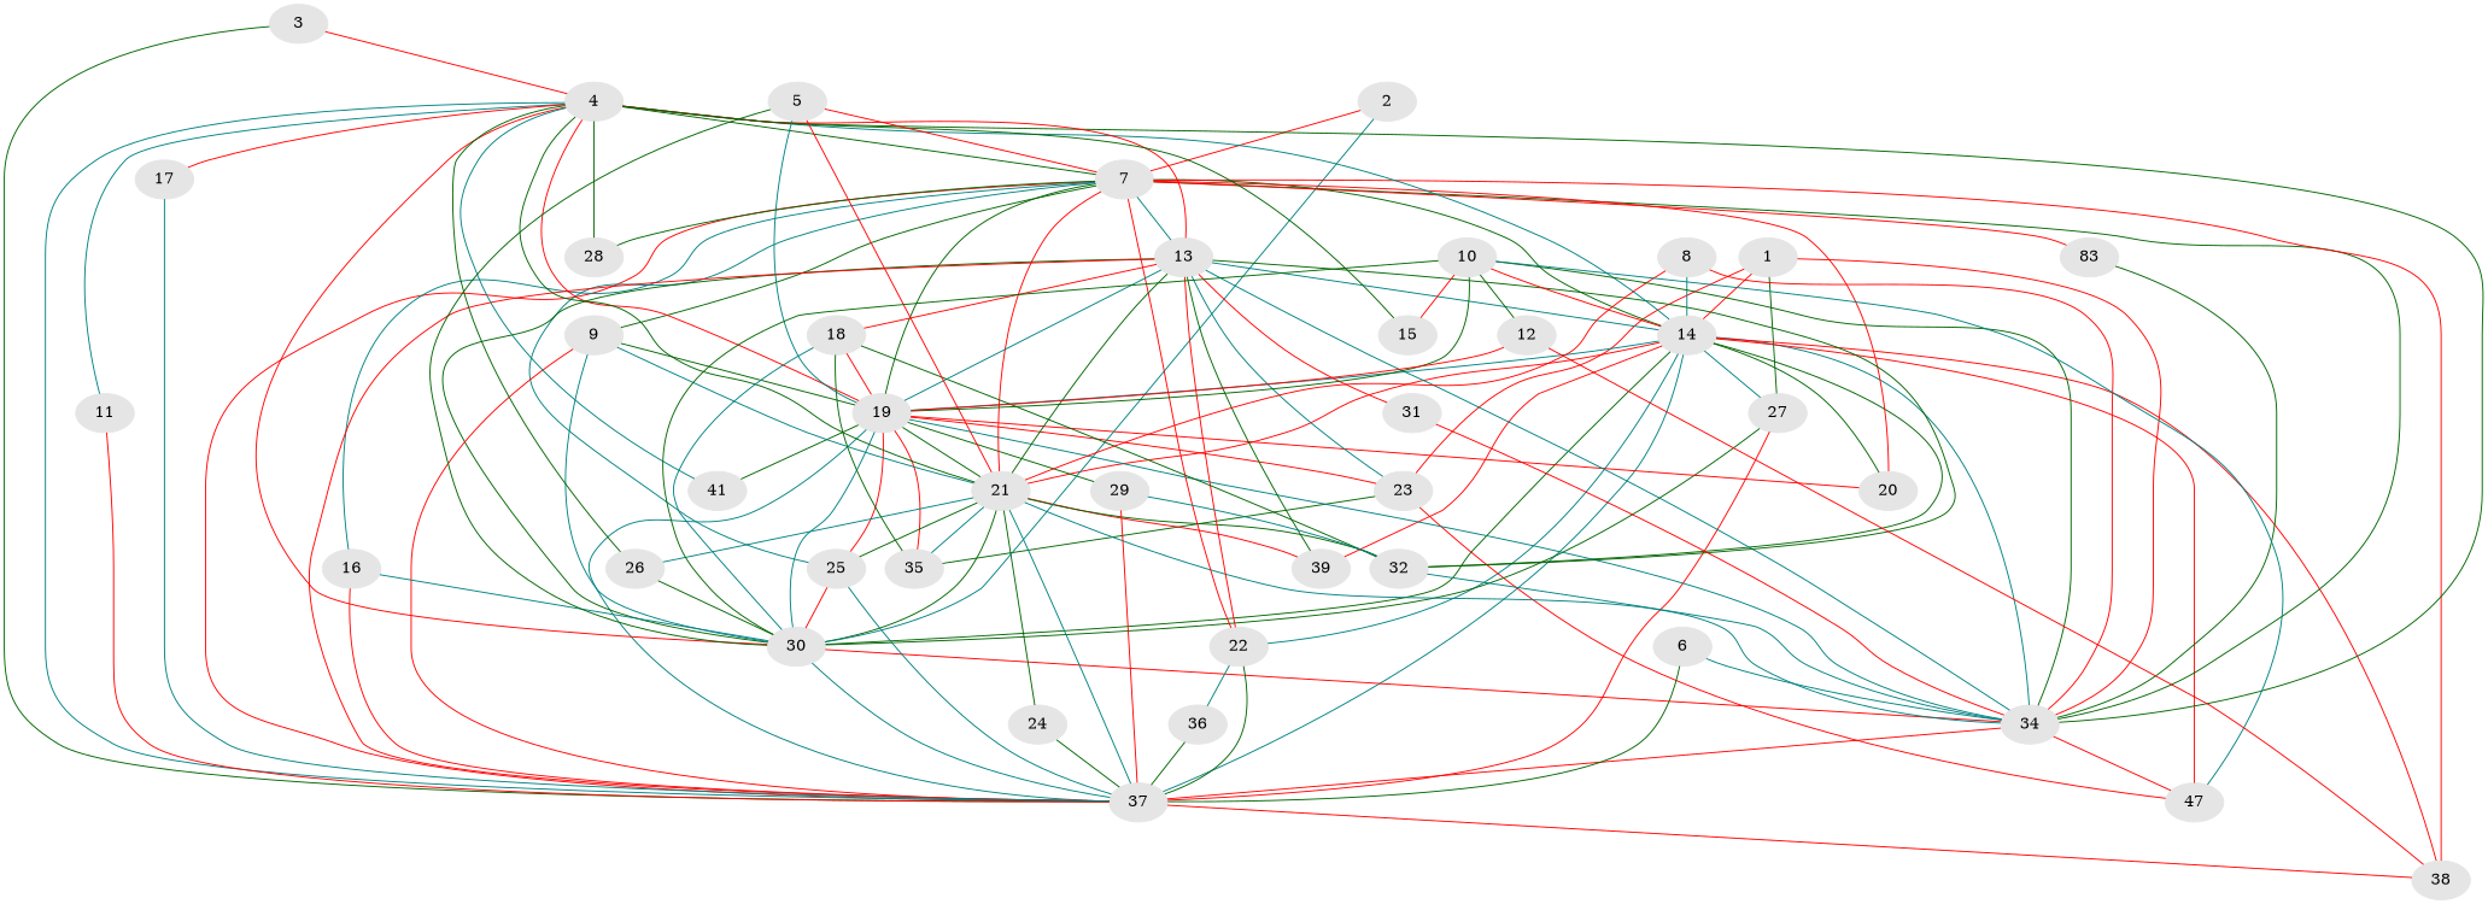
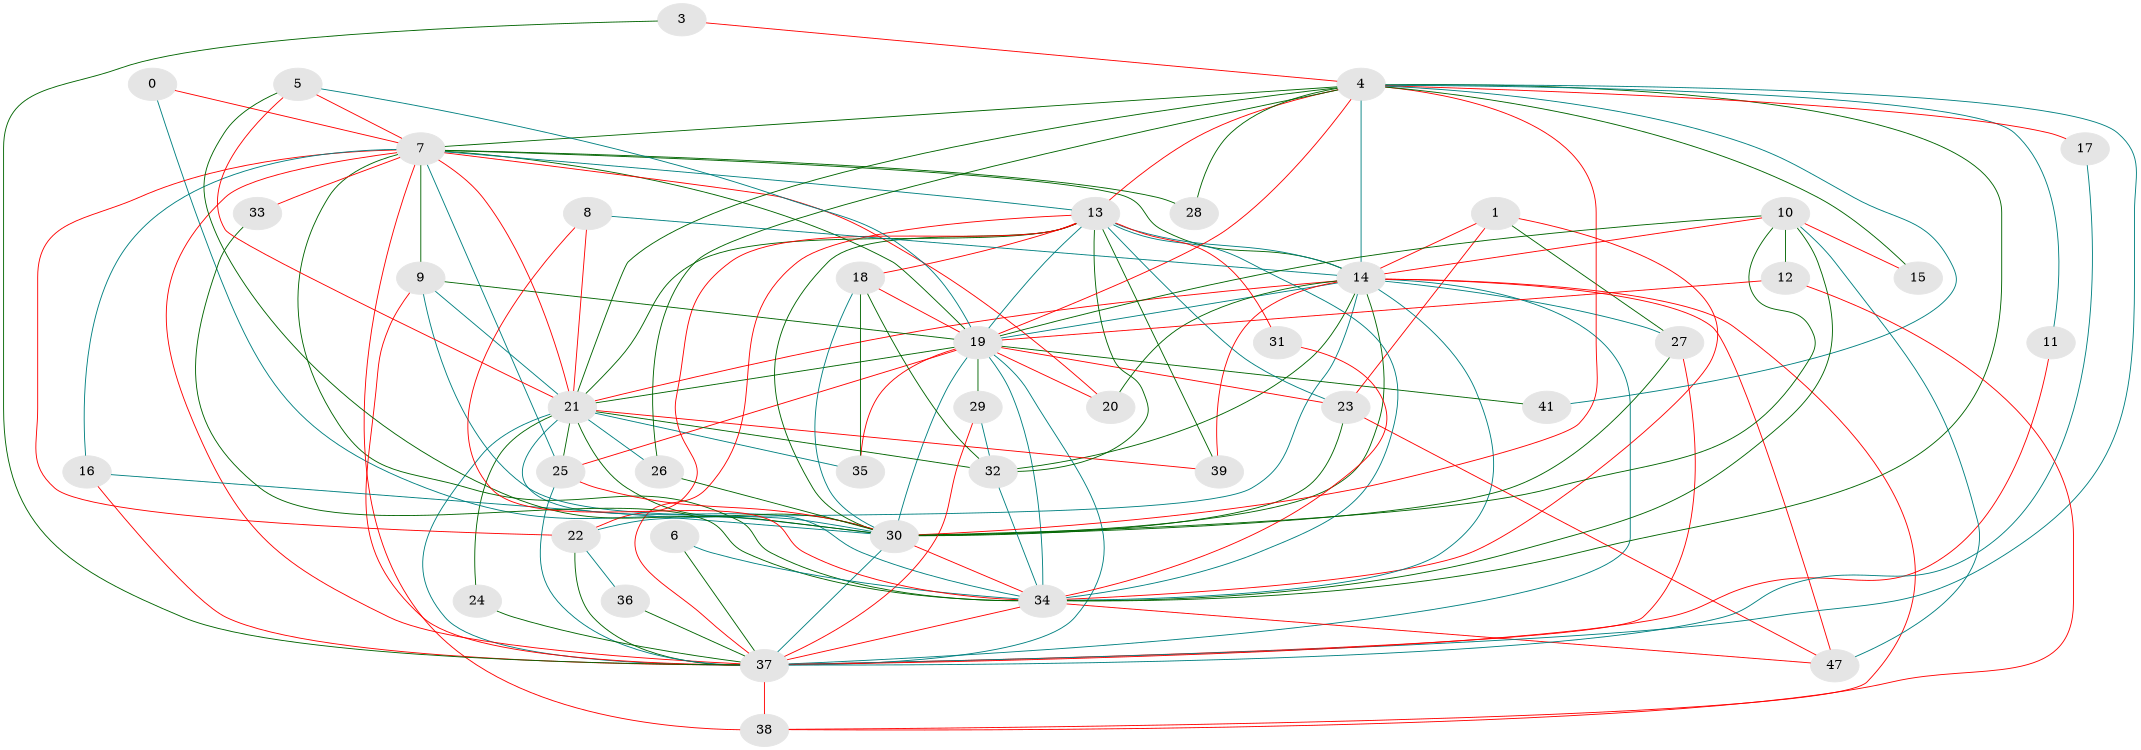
  graph {
    node [color=gray90 style=filled]
    edge [color=red weight=1.0]
    1
    14
    23
    27
    34
    30
    37
    19
    21
    39
    20
    22
    38
    n14 [label=47]
    32
-   2
+   2 [label=0]
    7
    13
    28
    9
    16
    25
-   33 [label=83]
+   33
    3
    4
    11
    15
    17
    26
    41
    18
    31
    35
    29
    24
    5
    6
    36
    8
    10
    12
    1 -- 14
    1 -- 23
    1 -- 27 [color=darkgreen]
    1 -- 34
    14 -- 27 [color=teal]
    14 -- 34 [color=teal weight=3.0]
    14 -- 30 [color=darkgreen weight=3.0]
    14 -- 37 [color=teal weight=5.0]
    14 -- 19 [color=teal weight=2.0]
    14 -- 21 [weight=4.0]
    14 -- 39 [weight=2.0]
    14 -- 20 [color=darkgreen]
    14 -- 22 [color=teal]
    14 -- 38
    14 -- n14 [weight=2.0]
    14 -- 32 [color=darkgreen]
-   23 -- 35 [color=darkgreen]
+   23 -- 30 [color=darkgreen]
    23 -- n14
    27 -- 30 [color=darkgreen]
    27 -- 37
    34 -- 37
    34 -- n14
    30 -- 34 [weight=2.0]
    30 -- 37 [color=teal]
    37 -- 38
    19 -- 23
    19 -- 34 [color=teal]
    19 -- 30 [color=teal weight=2.0]
    19 -- 37 [color=teal]
    19 -- 21 [color=darkgreen]
    19 -- 20
    19 -- 25
    19 -- 41 [color=darkgreen]
    19 -- 35
    19 -- 29 [color=darkgreen]
    21 -- 34 [color=teal]
    21 -- 30 [color=darkgreen]
    21 -- 37 [color=teal]
    21 -- 39
    21 -- 32 [color=darkgreen]
    21 -- 25 [color=darkgreen]
    21 -- 26 [color=teal]
    21 -- 35 [color=teal]
    21 -- 24 [color=darkgreen]
    22 -- 37 [color=darkgreen weight=2.0]
    22 -- 36 [color=teal]
    32 -- 34 [color=teal]
    2 -- 30 [color=teal]
    2 -- 7
    7 -- 14 [color=darkgreen weight=4.0]
    7 -- 34 [color=darkgreen weight=2.0]
    7 -- 37
    7 -- 19 [color=darkgreen weight=2.0]
    7 -- 21
    7 -- 20
    7 -- 22
    7 -- 38 [weight=2.0]
    7 -- 13 [color=teal]
    7 -- 28 [color=darkgreen]
    7 -- 9 [color=darkgreen]
    7 -- 16 [color=teal]
    7 -- 25 [color=teal]
    7 -- 33 [weight=3.0]
    13 -- 14 [color=teal weight=2.0]
    13 -- 23 [color=teal]
    13 -- 34 [color=teal]
    13 -- 30 [color=darkgreen]
    13 -- 37
    13 -- 19 [color=teal]
    13 -- 21 [color=darkgreen weight=2.0]
    13 -- 39 [color=darkgreen]
    13 -- 22
    13 -- 32 [color=darkgreen]
    13 -- 18
    13 -- 31 [weight=2.0]
    9 -- 30 [color=teal]
    9 -- 37
    9 -- 19 [color=darkgreen]
    9 -- 21 [color=teal]
    16 -- 30 [color=teal]
    16 -- 37
    25 -- 30
    25 -- 37 [color=teal]
    33 -- 34 [color=darkgreen]
    3 -- 37 [color=darkgreen]
    3 -- 4
    4 -- 14 [color=teal weight=4.0]
    4 -- 34 [color=darkgreen]
    4 -- 30
    4 -- 37 [color=teal]
    4 -- 19
    4 -- 21 [color=darkgreen]
    4 -- 7 [color=darkgreen]
    4 -- 13 [weight=2.0]
    4 -- 28 [color=darkgreen]
    4 -- 11 [color=teal]
    4 -- 15 [color=darkgreen]
    4 -- 17
    4 -- 26 [color=darkgreen]
    4 -- 41 [color=teal]
    11 -- 37
    17 -- 37 [color=teal]
    26 -- 30 [color=darkgreen]
    18 -- 30 [color=teal]
    18 -- 19
    18 -- 32 [color=darkgreen]
    18 -- 35 [color=darkgreen]
    31 -- 34 [weight=2.0]
    29 -- 37
    29 -- 32 [color=teal]
    24 -- 37 [color=darkgreen]
    5 -- 30 [color=darkgreen]
    5 -- 19 [color=teal]
    5 -- 21
    5 -- 7
    6 -- 34 [color=teal]
    6 -- 37 [color=darkgreen]
    36 -- 37 [color=darkgreen weight=2.0]
    8 -- 14 [color=teal]
    8 -- 34
    8 -- 21
    10 -- 14
    10 -- 34 [color=darkgreen]
    10 -- 30 [color=darkgreen]
    10 -- 19 [color=darkgreen]
    10 -- n14 [color=teal]
    10 -- 15
    10 -- 12 [color=darkgreen]
    12 -- 19
    12 -- 38
  }
